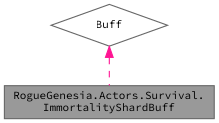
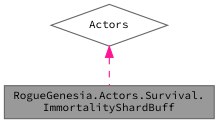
  digraph {
    fontname="Source Code Pro"
    node [color=gray40 fontname="Source Code Pro" fontsize=10 style=filled]
    n1 [fillcolor=grey60 fontcolor=black height=0.2 label="RogueGenesia.Actors.Survival.\lImmortalityShardBuff" shape=box width=0.4]
-   n2 [fillcolor=white height=0.2 label=Buff shape=diamond width=0.4]
+   n2 [fillcolor=white height=0.2 label=Actors shape=diamond width=0.4]
    n2 -> n1 [color=deeppink dir=back fontname="Source Code Pro" fontsize=10 labelfontname=Helvetica labelfontsize=10 style=dashed]
  }
